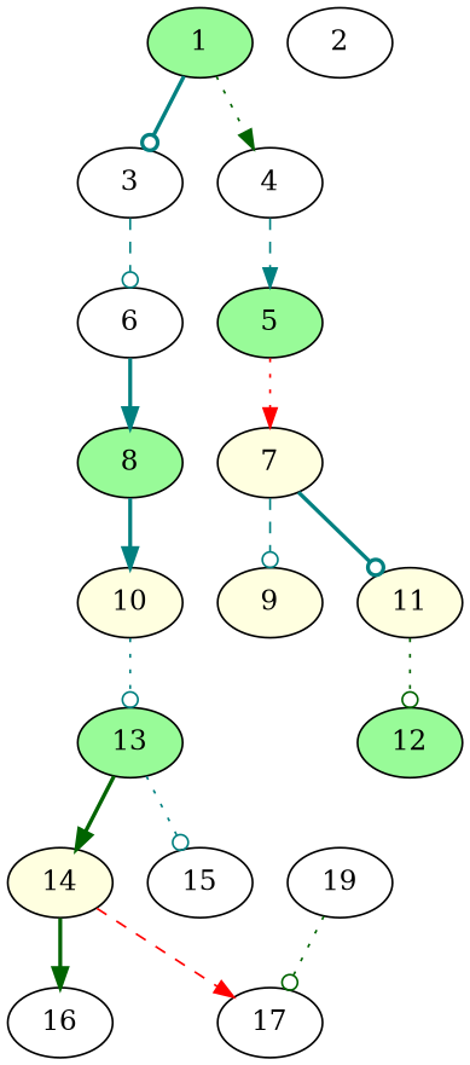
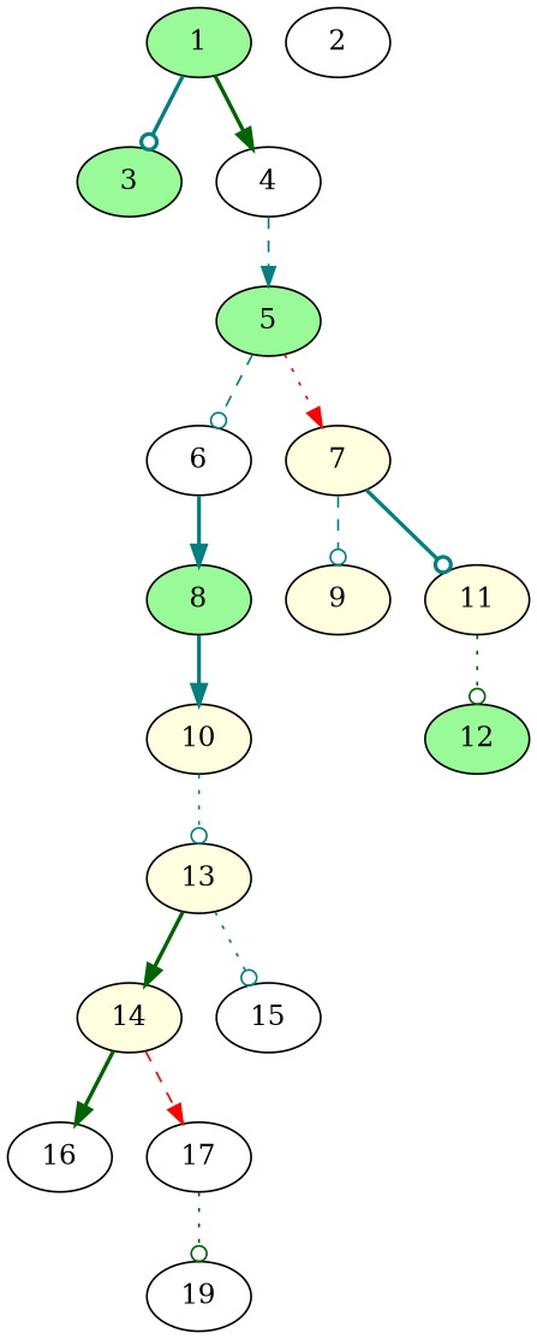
  digraph {
    node [alpha=0.20 fillcolor=white style=filled]
    edge [arrowhead=odot color=teal style=bold]
    1 [alpha=0.14 expect_size=1751855700475462 fillcolor=palegreen]
-   3 [alpha=0.09 expect_size=107427319224821874688]
+   3 [alpha=0.09 expect_size=107427319224821874688 fillcolor=palegreen]
    4 [alpha=0.06 expect_size=576024230946641792]
    6 [alpha=0.19 expect_size=54538611575018749952]
    5 [expect_size=375086669223405376 fillcolor=palegreen]
    8 [alpha=0.03 expect_size=126944129433166256 fillcolor=palegreen]
    7 [expect_size=127024936404385792000 fillcolor=lightyellow]
    2 [alpha=0.04 expect_size=406613091993964]
    10 [expect_size=71112621778567920 fillcolor=lightyellow]
    9 [alpha=0.12 expect_size=4797422741773825 fillcolor=lightyellow]
    11 [alpha=0.05 expect_size=91694585965981904 fillcolor=lightyellow]
    12 [alpha=0.04 expect_size=142735484541142032 fillcolor=palegreen]
-   13 [expect_size=49511781602672246784 fillcolor=palegreen]
+   13 [expect_size=49511781602672246784 fillcolor=lightyellow]
    14 [alpha=0.13 expect_size=248553141991188201472 fillcolor=lightyellow]
    15 [alpha=0.05 expect_size=4762758223944340]
    16 [alpha=0.06 expect_size=169331254572682838016]
    17 [alpha=0.03 expect_size=177442643909099388928]
    19 [alpha=0.11 expect_size=43660354598086000]
    1 -> 3
-   1 -> 4 [arrowhead=normal color=darkgreen style=dotted]
-   3 -> 6 [style=dashed]
+   1 -> 4 [arrowhead=normal color=darkgreen]
+   5 -> 6 [style=dashed]
    4 -> 5 [arrowhead=normal style=dashed]
    6 -> 8 [arrowhead=normal]
    5 -> 7 [arrowhead=normal color=red style=dotted]
    8 -> 10 [arrowhead=normal]
    7 -> 9 [style=dashed]
    7 -> 11
    10 -> 13 [style=dotted]
    11 -> 12 [color=darkgreen style=dotted]
    13 -> 14 [arrowhead=normal color=darkgreen]
    13 -> 15 [style=dotted]
    14 -> 16 [arrowhead=normal color=darkgreen]
    14 -> 17 [arrowhead=normal color=red style=dashed]
-   19 -> 17 [color=darkgreen style=dotted]
+   17 -> 19 [color=darkgreen style=dotted]
  }
